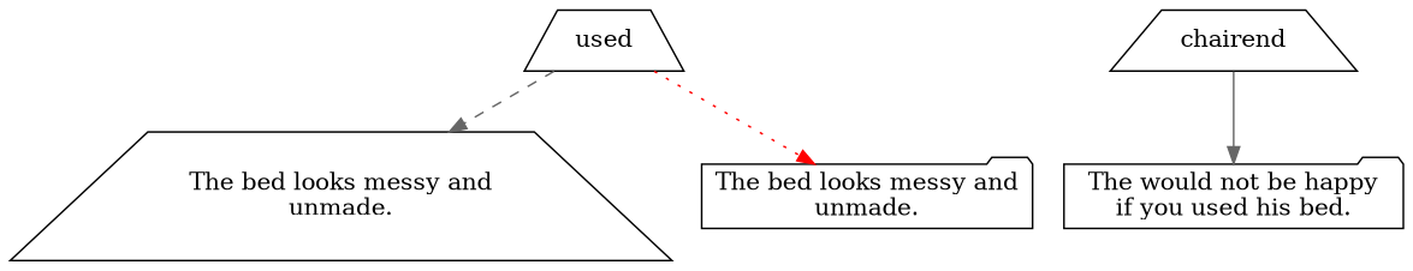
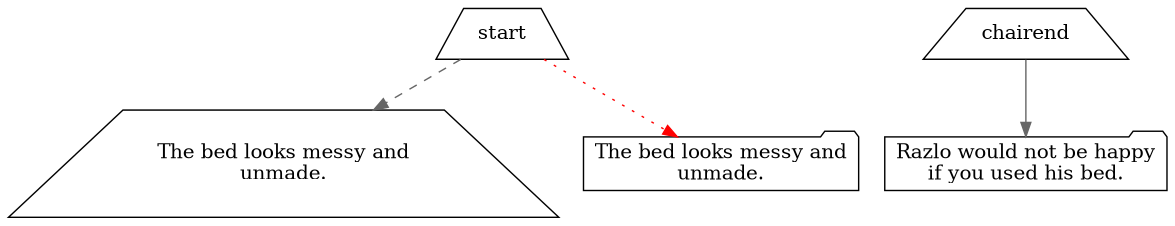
  digraph {
    node [color="#000000" fillcolor="#FFFFFF" shape=trapezium style=filled]
    edge [color=gray40]
    n1 [label="The bed looks messy and\nunmade."]
-   start [label=used]
+   start
    n3 [label="The bed looks messy and\nunmade." shape=folder]
-   n4 [label="The would not be happy\nif you used his bed." shape=folder]
+   n4 [label="Razlo would not be happy\nif you used his bed." shape=folder]
    chairend
    start -> n1 [style=dashed]
    start -> n3 [color=red style=dotted]
    chairend -> n4 [style=solid]
  }
